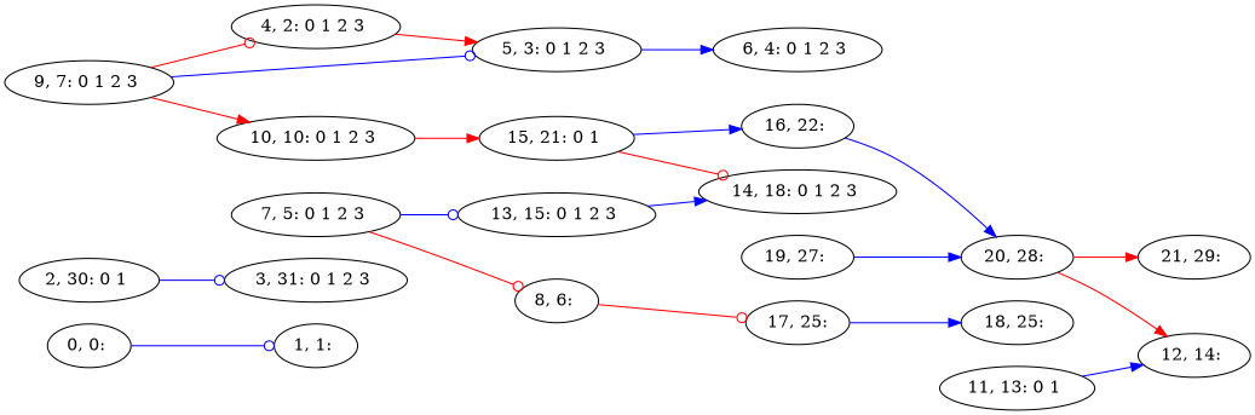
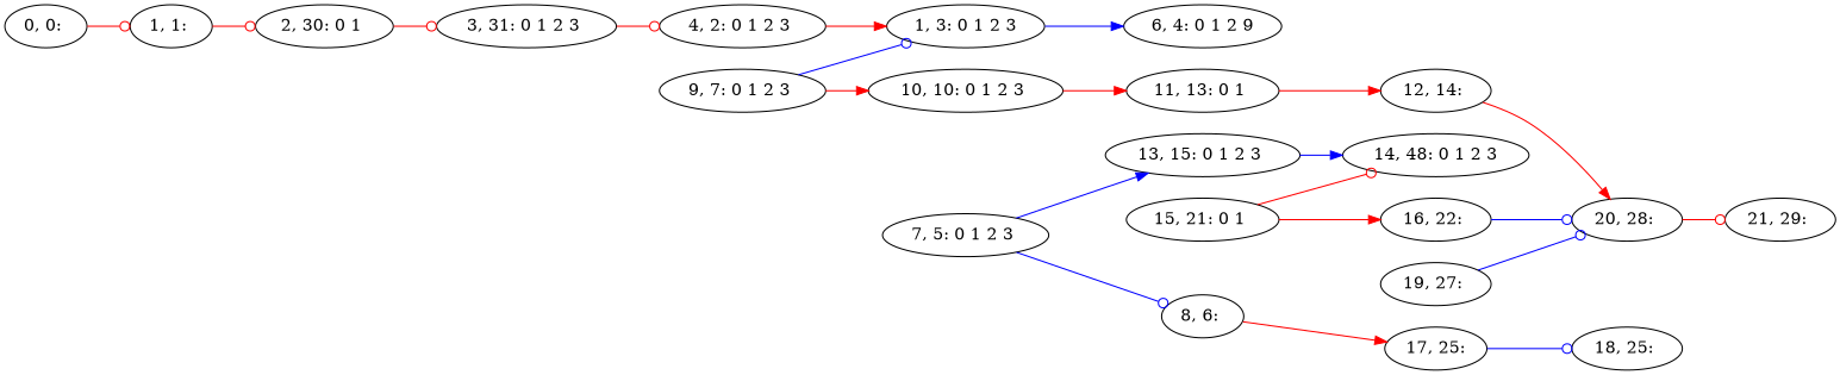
  digraph {
    rankdir=LR
    edge [arrowhead=normal color=blue]
    n1 [label="0, 0: "]
    n2 [label="1, 1: "]
    n3 [label="2, 30: 0 1 "]
    n4 [label="3, 31: 0 1 2 3 "]
    n5 [label="4, 2: 0 1 2 3 "]
-   n6 [label="5, 3: 0 1 2 3 "]
-   n7 [label="6, 4: 0 1 2 3 "]
+   n6 [label="1, 3: 0 1 2 3"]
+   n7 [label="6, 4: 0 1 2 9"]
    n8 [label="9, 7: 0 1 2 3 "]
    n9 [label="10, 10: 0 1 2 3 "]
    n10 [label="7, 5: 0 1 2 3 "]
    n11 [label="8, 6: "]
    n12 [label="13, 15: 0 1 2 3 "]
    n13 [label="17, 25:"]
-   n14 [label="14, 18: 0 1 2 3 "]
+   n14 [label="14, 48: 0 1 2 3"]
    n15 [label="18, 25: "]
    n16 [label="11, 13: 0 1 "]
    n17 [label="12, 14: "]
    n18 [label="20, 28: "]
    n19 [label="21, 29: "]
    n20 [label="15, 21: 0 1 "]
    n21 [label="16, 22: "]
    n22 [label="19, 27: "]
-   n1 -> n2 [arrowhead=odot]
-   n3 -> n4 [arrowhead=odot]
-   n8 -> n5 [arrowhead=odot color=red]
+   n1 -> n2 [arrowhead=odot color=red]
+   n2 -> n3 [arrowhead=odot color=red]
+   n3 -> n4 [arrowhead=odot color=red]
+   n4 -> n5 [arrowhead=odot color=red]
    n5 -> n6 [color=red]
    n6 -> n7
    n8 -> n6 [arrowhead=odot]
    n8 -> n9 [color=red]
-   n9 -> n20 [color=red]
-   n10 -> n11 [arrowhead=odot color=red]
-   n10 -> n12 [arrowhead=odot]
-   n11 -> n13 [arrowhead=odot color=red]
+   n9 -> n16 [color=red]
+   n10 -> n11 [arrowhead=odot]
+   n10 -> n12
+   n11 -> n13 [color=red]
    n12 -> n14
-   n13 -> n15
-   n16 -> n17
-   n18 -> n17 [color=red]
-   n18 -> n19 [color=red]
+   n13 -> n15 [arrowhead=odot]
+   n16 -> n17 [color=red]
+   n17 -> n18 [color=red]
+   n18 -> n19 [arrowhead=odot color=red]
    n20 -> n14 [arrowhead=odot color=red]
-   n20 -> n21
-   n21 -> n18
-   n22 -> n18
+   n20 -> n21 [color=red]
+   n21 -> n18 [arrowhead=odot]
+   n22 -> n18 [arrowhead=odot]
  }
